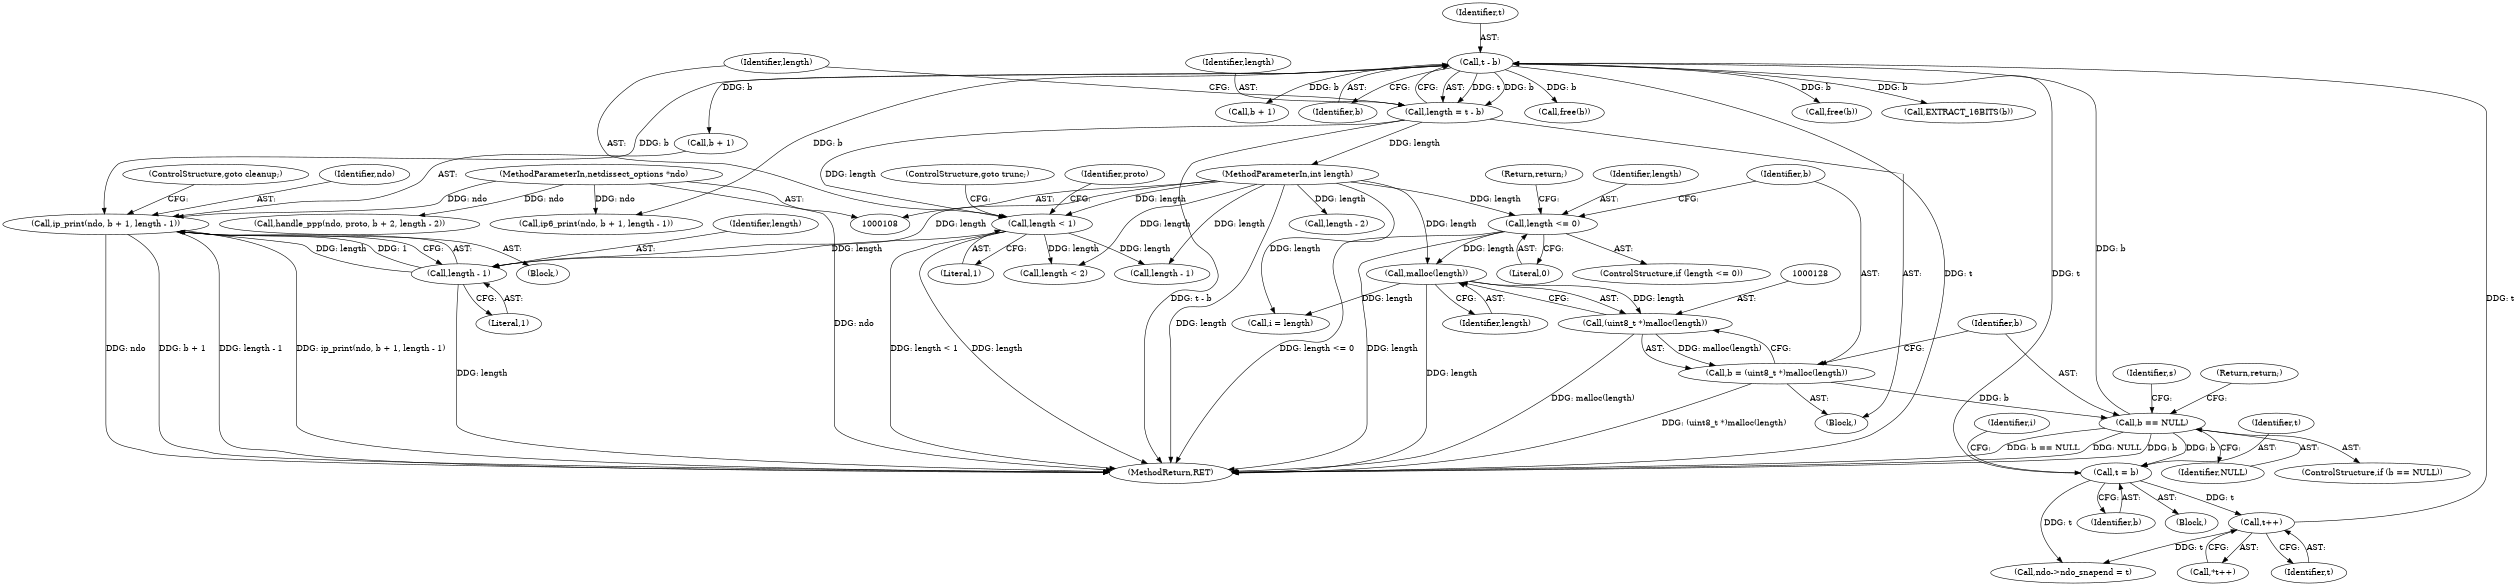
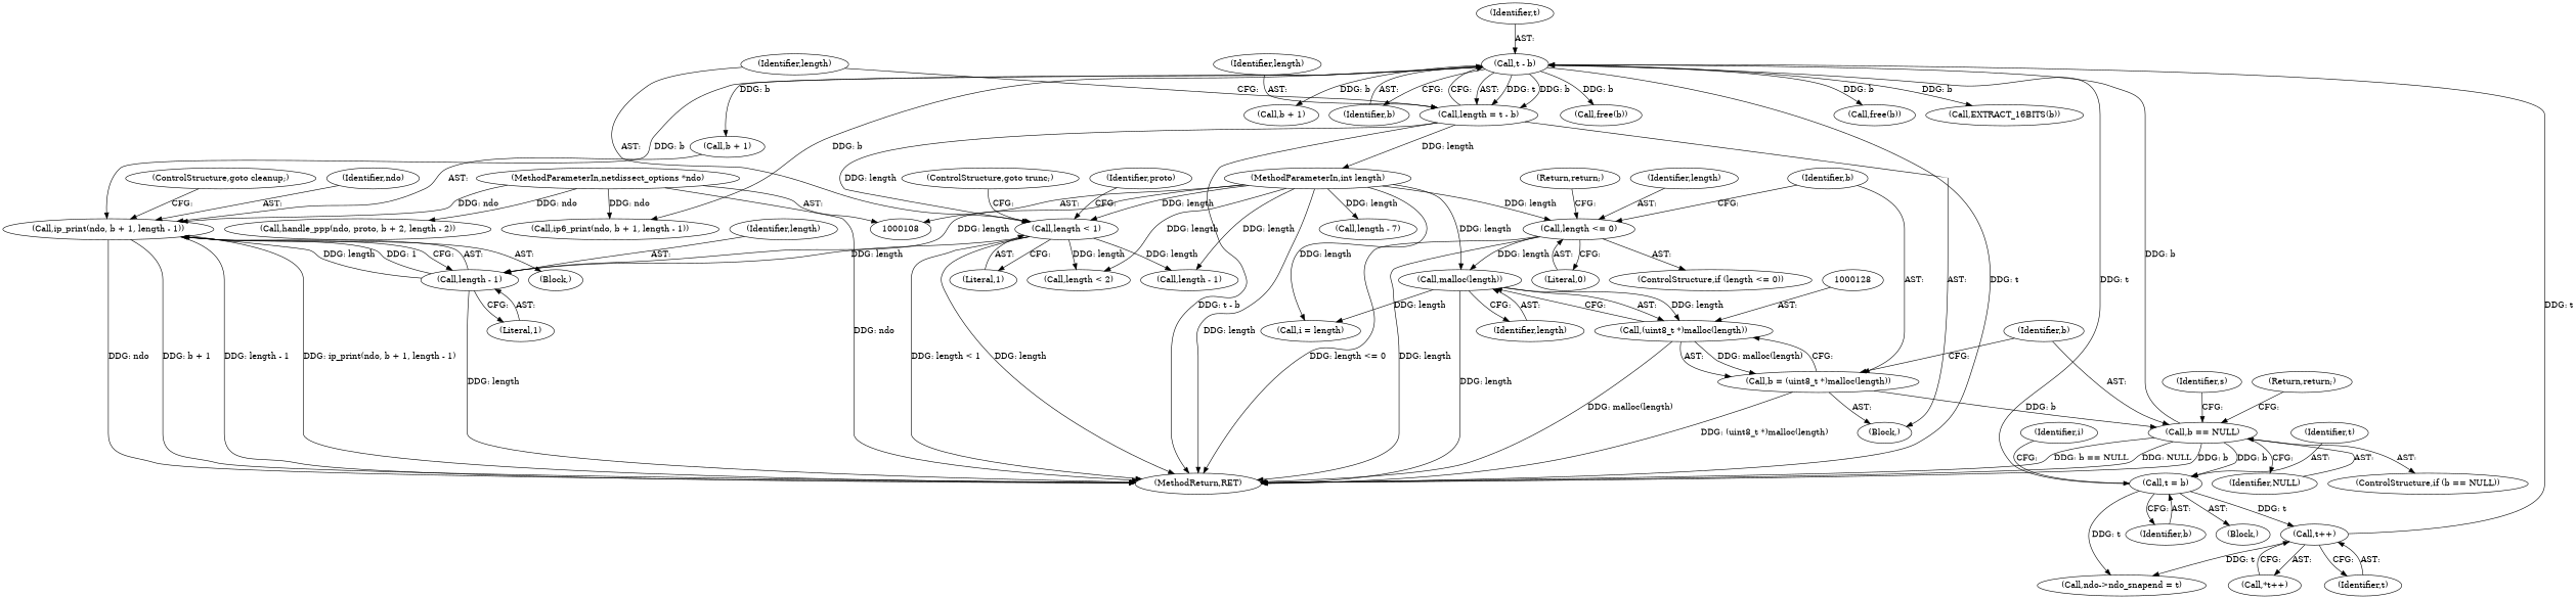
  digraph {
    n1 [label="(Call,ip_print(ndo, b + 1, length - 1))"]
    n2 [label="(Call,length - 1)"]
    n3 [label="(MethodReturn,RET)"]
    n4 [label="(Block,)"]
    n5 [label="(Literal,1)"]
    n6 [label="(MethodParameterIn,netdissect_options *ndo)"]
    n7 [label="(Call,handle_ppp(ndo, proto, b + 2, length - 2))"]
    n8 [label="(Call,ip6_print(ndo, b + 1, length - 1))"]
    1000108
    n10 [label="(Call,t - b)"]
    n11 [label="(Call,length = t - b)"]
    n12 [label="(Call,b + 1)"]
    n13 [label="(Identifier,b)"]
    n14 [label="(Call,b + 1)"]
    n15 [label="(Call,free(b))"]
    n16 [label="(Call,free(b))"]
    n17 [label="(Call,EXTRACT_16BITS(b))"]
    n18 [label="(Block,)"]
    n19 [label="(MethodParameterIn,int length)"]
    n20 [label="(Call,length < 1)"]
    n21 [label="(Call,t++)"]
    n22 [label="(Call,*t++)"]
    n23 [label="(Call,ndo->ndo_snapend = t)"]
    n24 [label="(Identifier,t)"]
    n25 [label="(Call,t = b)"]
    n26 [label="(Identifier,b)"]
    n27 [label="(Block,)"]
    n28 [label="(Call,b == NULL)"]
    n29 [label="(ControlStructure,if (b == NULL))"]
    n30 [label="(Identifier,NULL)"]
    n31 [label="(Call,b = (uint8_t *)malloc(length))"]
    n32 [label="(Call,(uint8_t *)malloc(length))"]
    n33 [label="(Call,malloc(length))"]
    n34 [label="(Call,i = length)"]
    n35 [label="(Identifier,length)"]
    n36 [label="(Call,length <= 0)"]
    n37 [label="(Literal,0)"]
    n38 [label="(ControlStructure,if (length <= 0))"]
    n39 [label="(Call,length < 2)"]
    n40 [label="(Call,length - 1)"]
-   n41 [label="(Call,length - 2)"]
+   n41 [label="(Call,length - 7)"]
    n42 [label="(Literal,1)"]
    n43 [label="(Identifier,t)"]
    n44 [label="(Return,return;)"]
    n45 [label="(ControlStructure,goto cleanup;)"]
    n46 [label="(ControlStructure,goto trunc;)"]
    n47 [label="(Identifier,ndo)"]
    n48 [label="(Identifier,b)"]
    n49 [label="(Identifier,length)"]
    n50 [label="(Identifier,length)"]
    n51 [label="(Identifier,t)"]
    n52 [label="(Identifier,length)"]
    n53 [label="(Identifier,b)"]
    n54 [label="(Identifier,s)"]
    n55 [label="(Identifier,length)"]
    n56 [label="(Identifier,i)"]
    n57 [label="(Identifier,proto)"]
    n58 [label="(Return,return;)"]
    1000128
    n1 -> n2 [label="CFG: "]
    n1 -> n3 [label="DDG: ndo"]
    n1 -> n3 [label="DDG: b + 1"]
    n1 -> n3 [label="DDG: length - 1"]
    n1 -> n3 [label="DDG: ip_print(ndo, b + 1, length - 1)"]
    n1 -> n4 [label="AST: "]
    n2 -> n1 [label="AST: "]
    n2 -> n1 [label="DDG: length"]
    n2 -> n1 [label="DDG: 1"]
    n2 -> n3 [label="DDG: length"]
    n2 -> n5 [label="CFG: "]
    n5 -> n2 [label="AST: "]
    n6 -> n1 [label="DDG: ndo"]
    n6 -> n3 [label="DDG: ndo"]
    n6 -> n7 [label="DDG: ndo"]
    n6 -> n8 [label="DDG: ndo"]
    n6 -> 1000108 [label="AST: "]
    n10 -> n1 [label="DDG: b"]
    n10 -> n3 [label="DDG: t"]
    n10 -> n8 [label="DDG: b"]
    n10 -> n11 [label="AST: "]
    n10 -> n11 [label="DDG: t"]
    n10 -> n11 [label="DDG: b"]
    n10 -> n12 [label="DDG: b"]
    n10 -> n13 [label="CFG: "]
    n10 -> n14 [label="DDG: b"]
    n10 -> n15 [label="DDG: b"]
    n10 -> n16 [label="DDG: b"]
    n10 -> n17 [label="DDG: b"]
    n11 -> n3 [label="DDG: t - b"]
    n11 -> n10 [label="CFG: "]
    n11 -> n18 [label="AST: "]
    n11 -> n19 [label="DDG: length"]
    n11 -> n20 [label="DDG: length"]
    n13 -> n10 [label="AST: "]
    n14 -> n1 [label="AST: "]
    n19 -> n2 [label="DDG: length"]
    n19 -> n3 [label="DDG: length"]
    n19 -> 1000108 [label="AST: "]
    n19 -> n20 [label="DDG: length"]
    n19 -> n33 [label="DDG: length"]
    n19 -> n34 [label="DDG: length"]
    n19 -> n36 [label="DDG: length"]
    n19 -> n39 [label="DDG: length"]
    n19 -> n40 [label="DDG: length"]
    n19 -> n41 [label="DDG: length"]
    n20 -> n2 [label="DDG: length"]
    n20 -> n3 [label="DDG: length"]
    n20 -> n3 [label="DDG: length < 1"]
    n20 -> n39 [label="DDG: length"]
    n20 -> n40 [label="DDG: length"]
    n20 -> n42 [label="CFG: "]
    n21 -> n10 [label="DDG: t"]
    n21 -> n22 [label="AST: "]
    n21 -> n23 [label="DDG: t"]
    n21 -> n24 [label="CFG: "]
    n22 -> n21 [label="CFG: "]
    n24 -> n21 [label="AST: "]
    n25 -> n10 [label="DDG: t"]
    n25 -> n21 [label="DDG: t"]
    n25 -> n23 [label="DDG: t"]
    n25 -> n26 [label="CFG: "]
    n25 -> n27 [label="AST: "]
    n26 -> n25 [label="AST: "]
    n28 -> n3 [label="DDG: b == NULL"]
    n28 -> n3 [label="DDG: NULL"]
    n28 -> n3 [label="DDG: b"]
    n28 -> n10 [label="DDG: b"]
    n28 -> n25 [label="DDG: b"]
    n28 -> n29 [label="AST: "]
    n28 -> n30 [label="CFG: "]
    n30 -> n28 [label="AST: "]
    n31 -> n3 [label="DDG: (uint8_t *)malloc(length)"]
    n31 -> n18 [label="AST: "]
    n31 -> n28 [label="DDG: b"]
    n31 -> n32 [label="CFG: "]
    n32 -> n3 [label="DDG: malloc(length)"]
    n32 -> n31 [label="AST: "]
    n32 -> n31 [label="DDG: malloc(length)"]
    n32 -> n33 [label="CFG: "]
    n33 -> n3 [label="DDG: length"]
    n33 -> n32 [label="AST: "]
    n33 -> n32 [label="DDG: length"]
    n33 -> n34 [label="DDG: length"]
    n33 -> n35 [label="CFG: "]
    n35 -> n33 [label="AST: "]
    n36 -> n3 [label="DDG: length <= 0"]
    n36 -> n3 [label="DDG: length"]
    n36 -> n33 [label="DDG: length"]
    n36 -> n37 [label="CFG: "]
    n36 -> n38 [label="AST: "]
    n37 -> n36 [label="AST: "]
    n42 -> n20 [label="AST: "]
    n43 -> n10 [label="AST: "]
    n44 -> n28 [label="CFG: "]
    n45 -> n1 [label="CFG: "]
    n46 -> n20 [label="CFG: "]
    n47 -> n1 [label="AST: "]
    n48 -> n28 [label="AST: "]
    n48 -> n31 [label="CFG: "]
    n49 -> n11 [label="AST: "]
    n50 -> n2 [label="AST: "]
    n51 -> n25 [label="AST: "]
    n52 -> n36 [label="AST: "]
    n53 -> n31 [label="AST: "]
    n53 -> n36 [label="CFG: "]
    n54 -> n28 [label="CFG: "]
    n55 -> n11 [label="CFG: "]
    n55 -> n20 [label="AST: "]
    n56 -> n25 [label="CFG: "]
    n57 -> n20 [label="CFG: "]
    n58 -> n36 [label="CFG: "]
    1000128 -> n32 [label="AST: "]
  }
